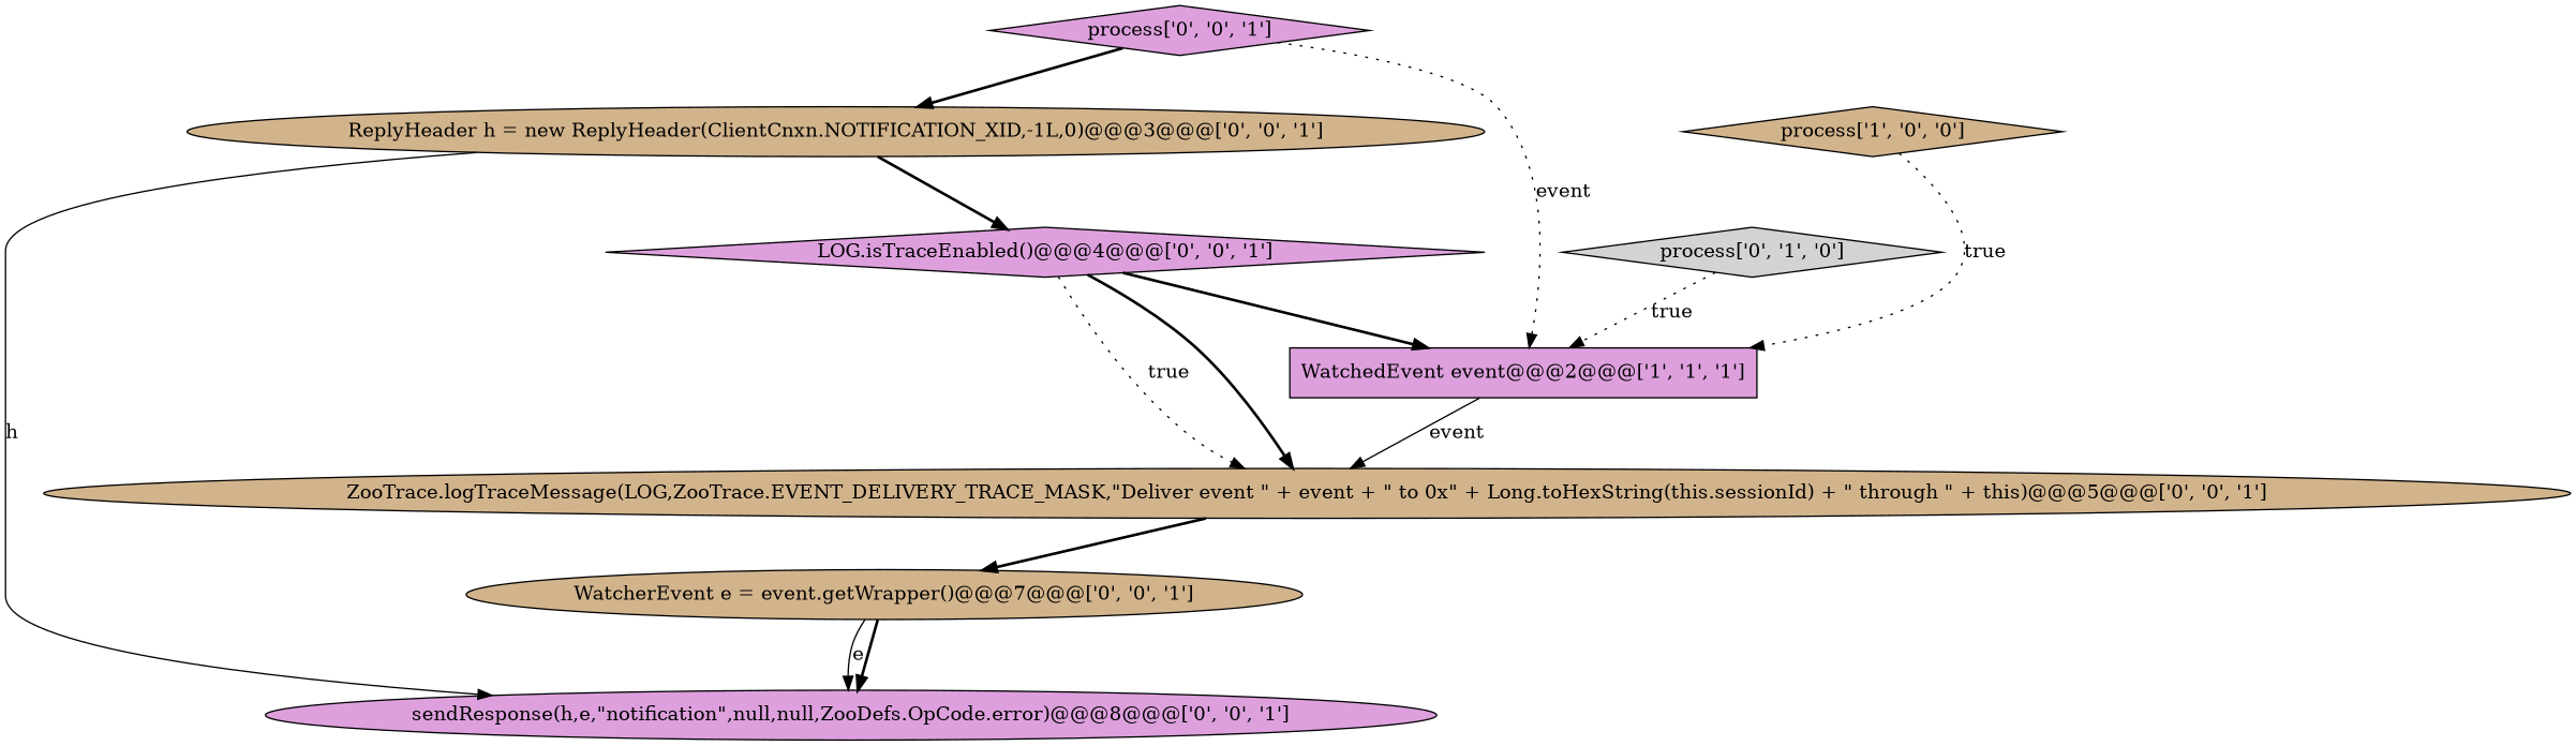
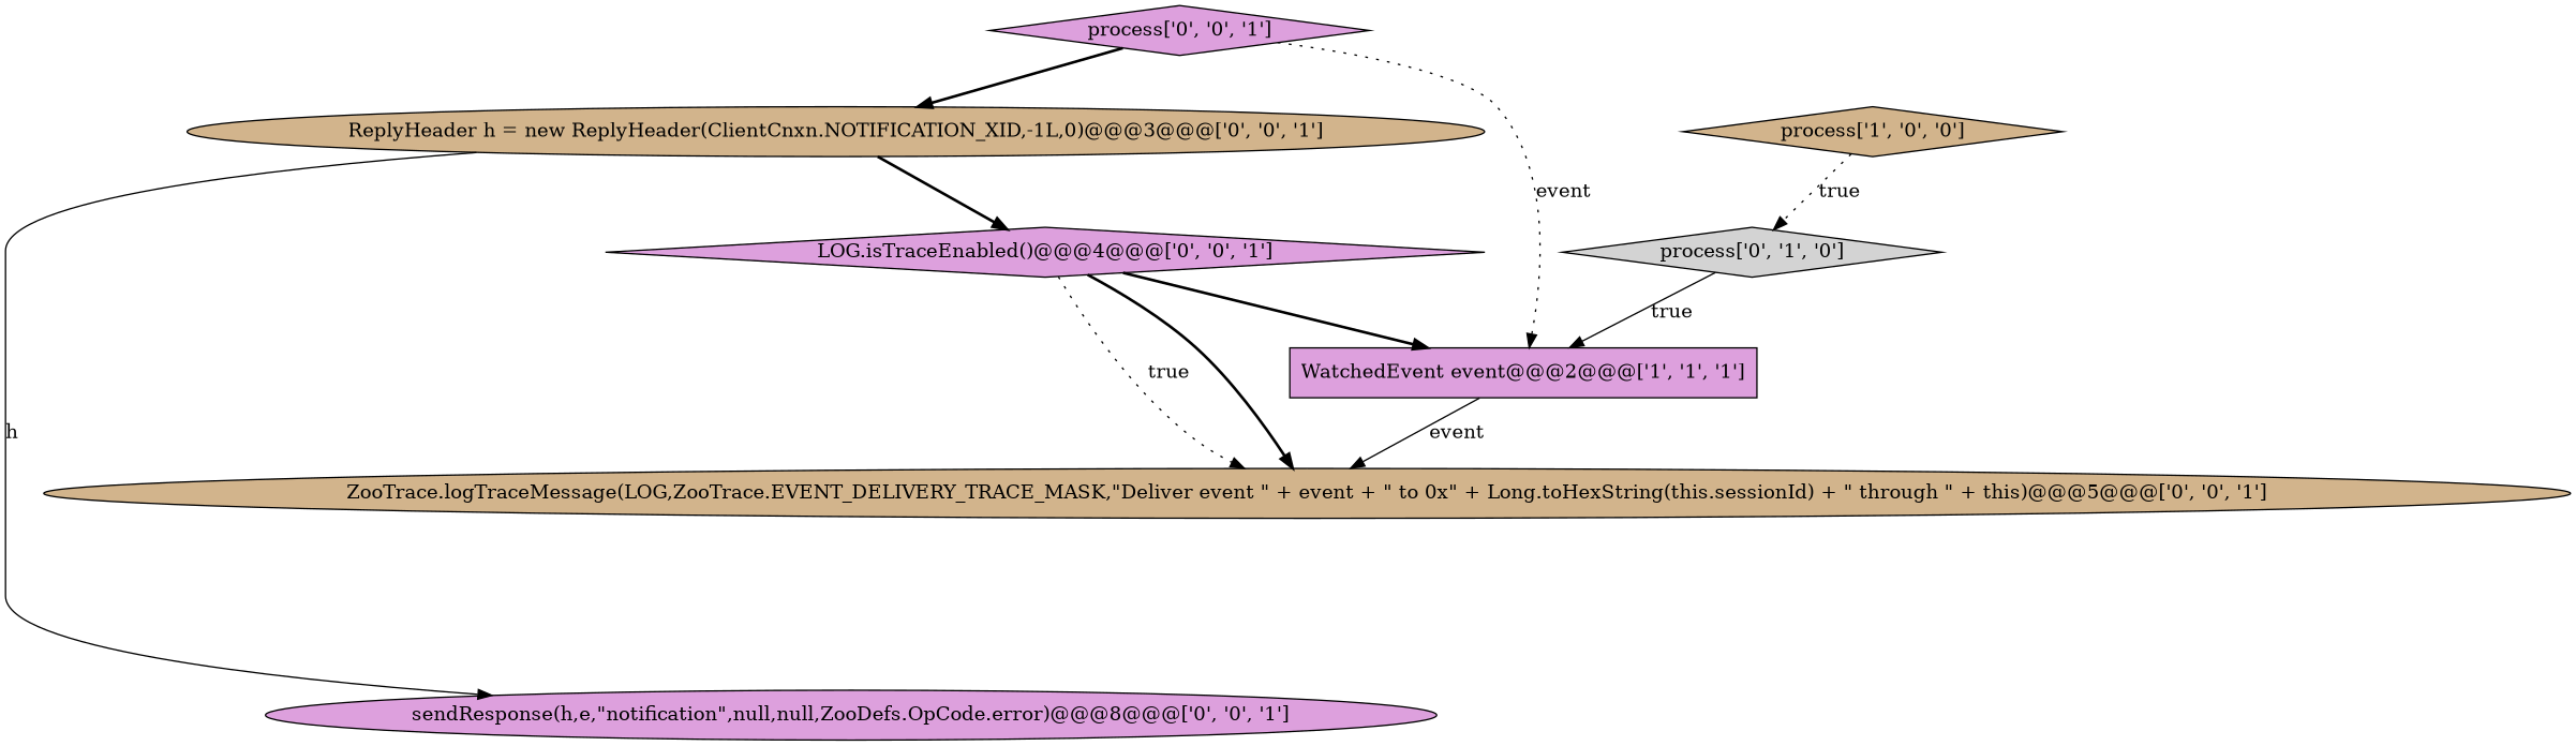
  digraph {
    node [fillcolor=plum shape=diamond style=filled]
    edge [style=bold]
    n1 [label="process['0', '0', '1']"]
    n2 [label="WatchedEvent event@@@2@@@['1', '1', '1']" shape=box]
    n3 [fillcolor=tan label="ReplyHeader h = new ReplyHeader(ClientCnxn.NOTIFICATION_XID,-1L,0)@@@3@@@['0', '0', '1']" shape=ellipse]
    n4 [fillcolor=tan label="ZooTrace.logTraceMessage(LOG,ZooTrace.EVENT_DELIVERY_TRACE_MASK,\"Deliver event \" + event + \" to 0x\" + Long.toHexString(this.sessionId) + \" through \" + this)@@@5@@@['0', '0', '1']" shape=ellipse]
    n5 [label="LOG.isTraceEnabled()@@@4@@@['0', '0', '1']"]
    n6 [label="sendResponse(h,e,\"notification\",null,null,ZooDefs.OpCode.error)@@@8@@@['0', '0', '1']" shape=ellipse]
-   n7 [fillcolor=tan label="WatcherEvent e = event.getWrapper()@@@7@@@['0', '0', '1']" shape=ellipse]
    n8 [fillcolor=tan label="process['1', '0', '0']"]
    n9 [fillcolor=lightgrey label="process['0', '1', '0']"]
    n1 -> n2 [label=event style=dotted]
    n1 -> n3
    n2 -> n4 [label=event style=solid]
    n3 -> n5
    n3 -> n6 [label=h style=solid]
-   n4 -> n7
    n5 -> n2
    n5 -> n4 [label=true style=dotted]
    n5 -> n4
-   n7 -> n6
-   n7 -> n6 [label=e style=solid]
-   n8 -> n2 [label=true style=dotted]
-   n9 -> n2 [label=true style=dotted]
+   n8 -> n9 [label=true style=dotted]
+   n9 -> n2 [label=true style=solid]
  }
